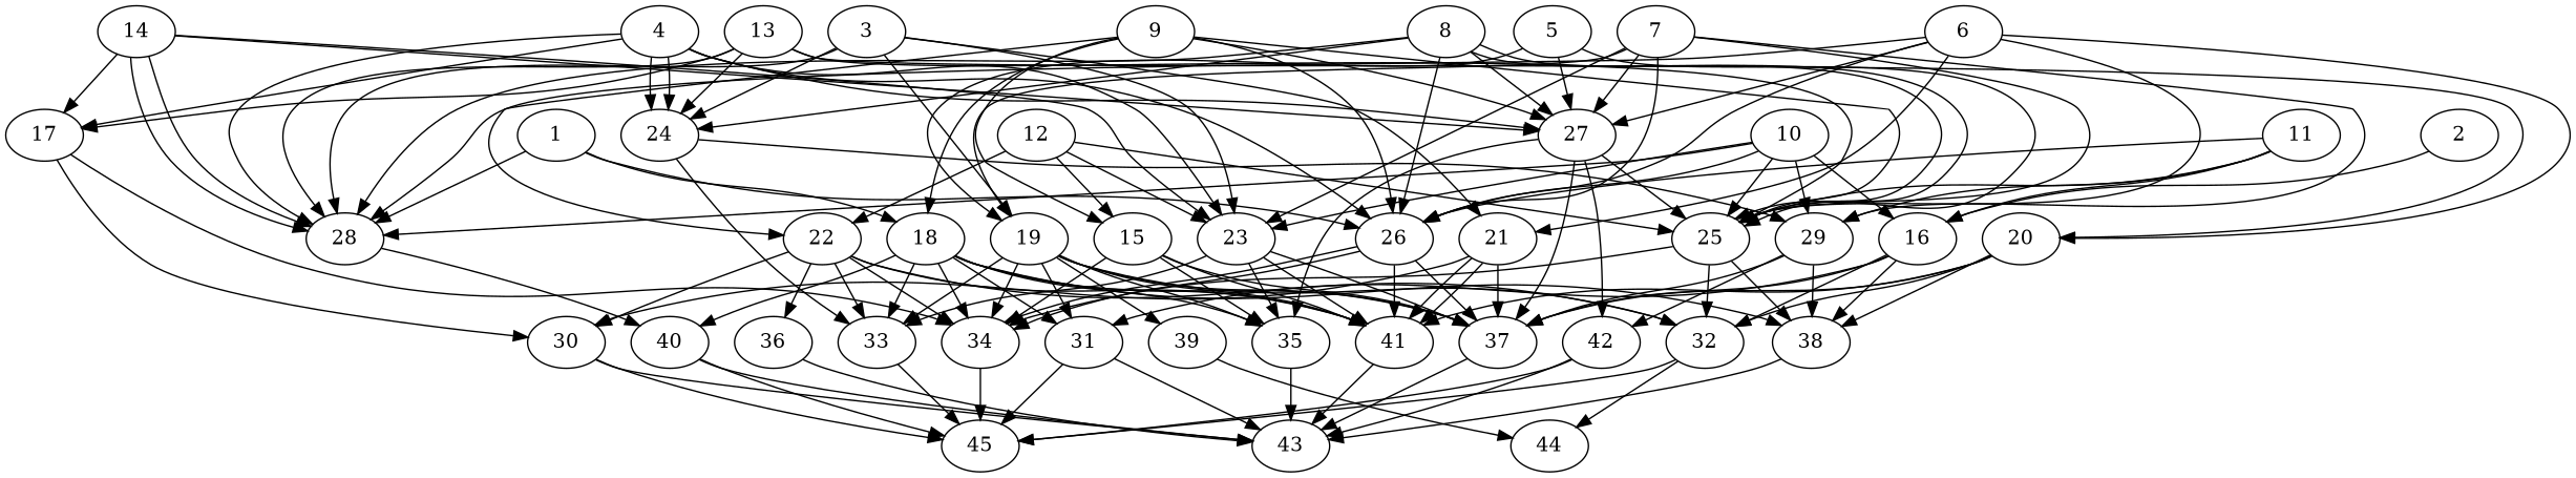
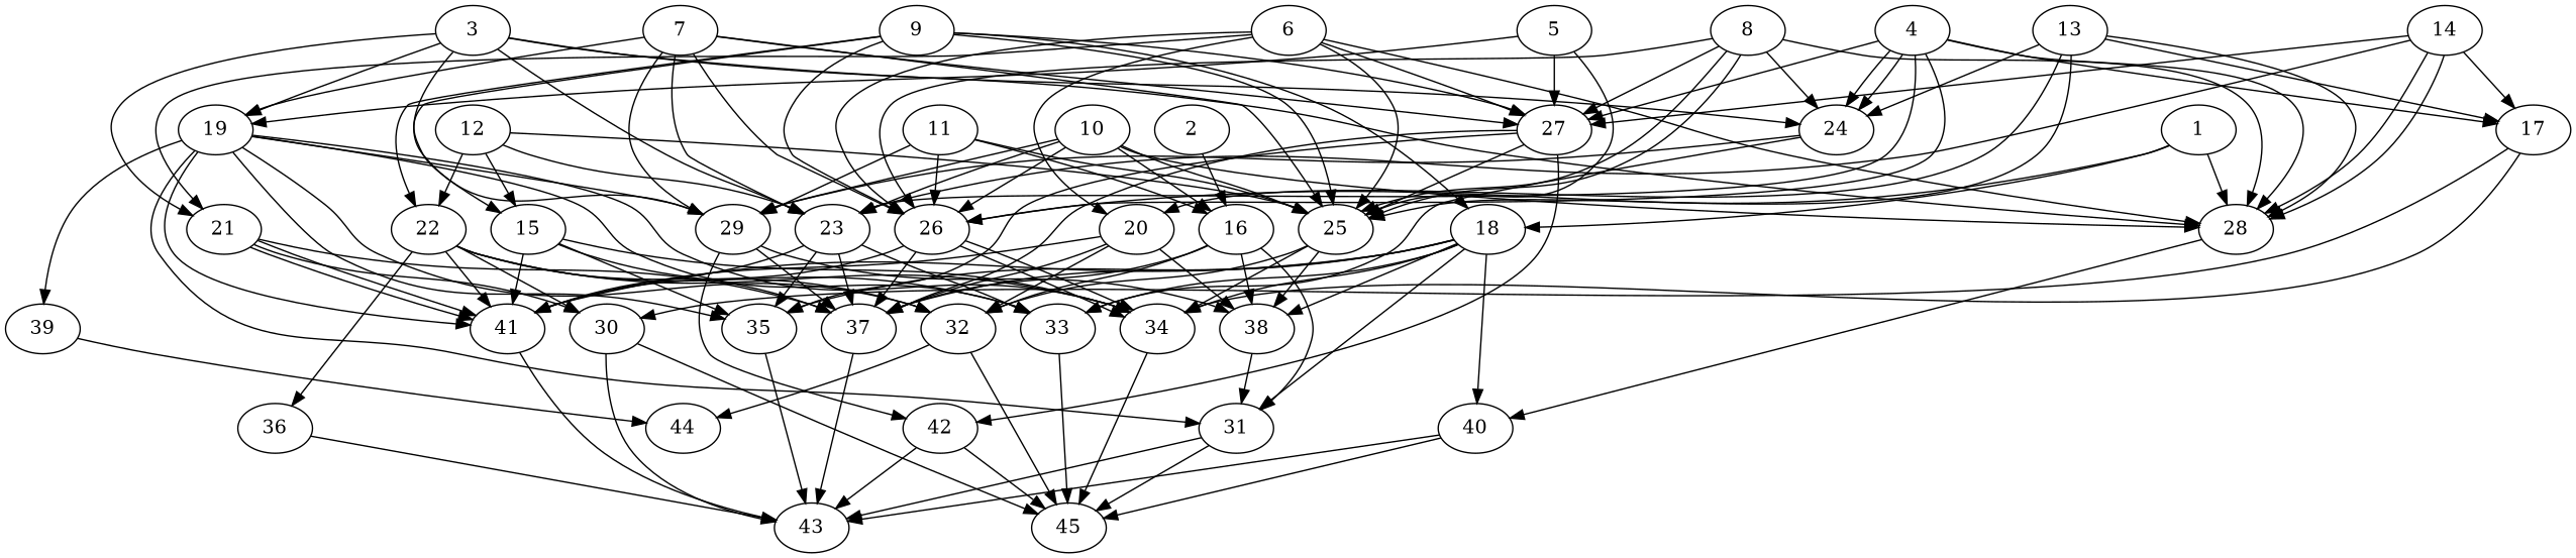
  digraph {
    node [alpha=0.03]
    1 [alpha=0.12 expect_size=29168640]
    18 [alpha=0.02 expect_size=47744000]
    26 [alpha=0.09 expect_size=9583616]
    28 [alpha=0.13 expect_size=31989760]
    31 [expect_size=43120640]
    34 [expect_size=8997888]
    35 [alpha=0.08 expect_size=51001344]
    37 [expect_size=31485952]
    41 [alpha=0.13 expect_size=6858752]
    38 [expect_size=31011840]
    33 [alpha=0.09 expect_size=11799552]
    40 [alpha=0.07 expect_size=14993408]
    43 [alpha=0.07 expect_size=45455360]
    45 [alpha=0.07 expect_size=26291200]
    2 [alpha=0.04 expect_size=29787136]
    16 [alpha=0.00 expect_size=23950336]
    32 [alpha=0.13 expect_size=14023680]
    44 [alpha=0.08 expect_size=20255744]
    3 [alpha=0.10 expect_size=24976384]
    19 [alpha=0.16 expect_size=34850816]
    21 [alpha=0.08 expect_size=38805504]
    23 [alpha=0.19 expect_size=7463936]
    24 [alpha=0.18 expect_size=37892096]
    29 [alpha=0.00 expect_size=37189632]
    39 [alpha=0.16 expect_size=13957120]
    30 [alpha=0.17 expect_size=27361280]
    42 [alpha=0.19 expect_size=14995456]
    4 [alpha=0.15 expect_size=50625536]
    17 [alpha=0.09 expect_size=26821632]
    27 [alpha=0.20 expect_size=9602048]
    25 [expect_size=48777216]
    5 [alpha=0.16 expect_size=19369984]
    6 [alpha=0.01 expect_size=8038400]
    20 [alpha=0.07 expect_size=50127872]
    7 [alpha=0.09 expect_size=16305152]
    8 [alpha=0.15 expect_size=10243072]
    9 [alpha=0.06 expect_size=39913472]
    15 [expect_size=33100800]
    22 [alpha=0.19 expect_size=6122496]
    36 [alpha=0.01 expect_size=10379264]
    10 [alpha=0.15 expect_size=25167872]
    11 [alpha=0.06 expect_size=30683136]
    12 [alpha=0.01 expect_size=11294720]
    13 [alpha=0.13 expect_size=21630976]
    14 [alpha=0.05 expect_size=44951552]
    1 -> 18
    1 -> 26
    1 -> 28
    18 -> 31
    18 -> 34
    18 -> 35
    18 -> 37
    18 -> 41
    18 -> 38
    18 -> 33
    18 -> 40
    26 -> 34
    26 -> 34
    26 -> 37
    26 -> 41
    28 -> 40
    31 -> 43
    31 -> 45
    34 -> 45
    35 -> 43
    37 -> 43
    41 -> 43
-   38 -> 43
+   38 -> 31
    33 -> 45
    40 -> 43
    40 -> 45
    2 -> 16
    16 -> 31
    16 -> 37
    16 -> 38
    16 -> 32
    32 -> 45
    32 -> 44
    3 -> 28
    3 -> 19
    3 -> 21
    3 -> 23
    3 -> 24
+   3 -> 29
    19 -> 31
    19 -> 34
    19 -> 35
-   19 -> 37
+   19 -> 29
    19 -> 41
    19 -> 33
    19 -> 32
    19 -> 39
    21 -> 37
    21 -> 41
    21 -> 41
    21 -> 30
    23 -> 35
    23 -> 37
    23 -> 41
    23 -> 33
    24 -> 33
    24 -> 29
    29 -> 37
    29 -> 38
    29 -> 42
    39 -> 44
    30 -> 43
    30 -> 45
    42 -> 43
    42 -> 45
    4 -> 26
    4 -> 28
    4 -> 23
    4 -> 24
    4 -> 24
    4 -> 17
    4 -> 27
    17 -> 34
    17 -> 30
    27 -> 35
    27 -> 37
    27 -> 42
    27 -> 25
    25 -> 34
    25 -> 38
    25 -> 32
    5 -> 19
    5 -> 27
    5 -> 25
    6 -> 26
    6 -> 28
    6 -> 21
    6 -> 27
    6 -> 25
    6 -> 20
    20 -> 37
    20 -> 41
    20 -> 38
    20 -> 32
    7 -> 26
    7 -> 19
    7 -> 23
    7 -> 29
    7 -> 27
    7 -> 25
    8 -> 26
    8 -> 28
    8 -> 24
    8 -> 27
    8 -> 25
    8 -> 25
    9 -> 18
    9 -> 26
    9 -> 27
    9 -> 25
    9 -> 15
    9 -> 22
    15 -> 34
    15 -> 35
    15 -> 37
    15 -> 41
    22 -> 34
    22 -> 41
    22 -> 33
    22 -> 32
    22 -> 30
    22 -> 36
    36 -> 43
    10 -> 26
    10 -> 28
    10 -> 16
    10 -> 23
    10 -> 29
    10 -> 25
    11 -> 26
    11 -> 16
    11 -> 29
    11 -> 25
    12 -> 23
    12 -> 25
    12 -> 15
    12 -> 22
    13 -> 28
    13 -> 24
    13 -> 17
    13 -> 25
    13 -> 20
    14 -> 28
    14 -> 28
    14 -> 23
    14 -> 17
    14 -> 27
  }
